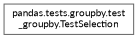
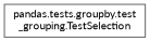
  digraph {
    rankdir=LR
    fontname=Lato
-   n1 [color=grey40 fillcolor=white fontname=Lato fontsize=10 height=0.2 label="pandas.tests.groupby.test\l_groupby.TestSelection" shape=box style=filled width=0.4]
+   n1 [color=grey40 fillcolor=white fontname=Lato fontsize=10 height=0.2 label="pandas.tests.groupby.test\l_grouping.TestSelection" shape=box style=filled width=0.4]
  }
